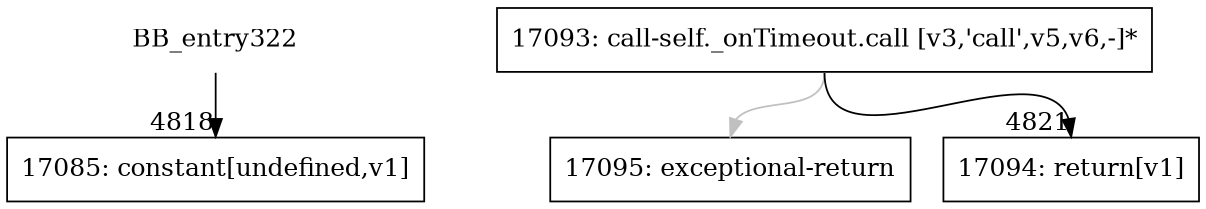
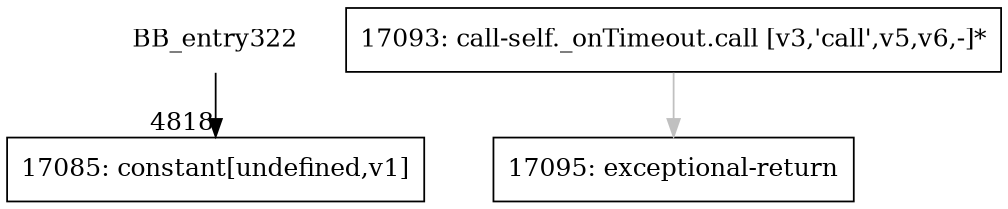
  digraph {
    rankdir=TD
    node [shape=record]
    edge [headport=n tailport=s]
    n1 [label=BB_entry322 shape=none]
    n2 [label="{17085: constant[undefined,v1]}"]
    n3 [label="{17093: call-self._onTimeout.call [v3,'call',v5,v6,-]*}"]
    n4 [label="{17095: exceptional-return}"]
-   n5 [label="{17094: return[v1]}"]
    n1 -> n2 [headlabel="    4818"]
    n3 -> n4 [color=gray]
-   n3 -> n5 [headlabel="      4821"]
  }
